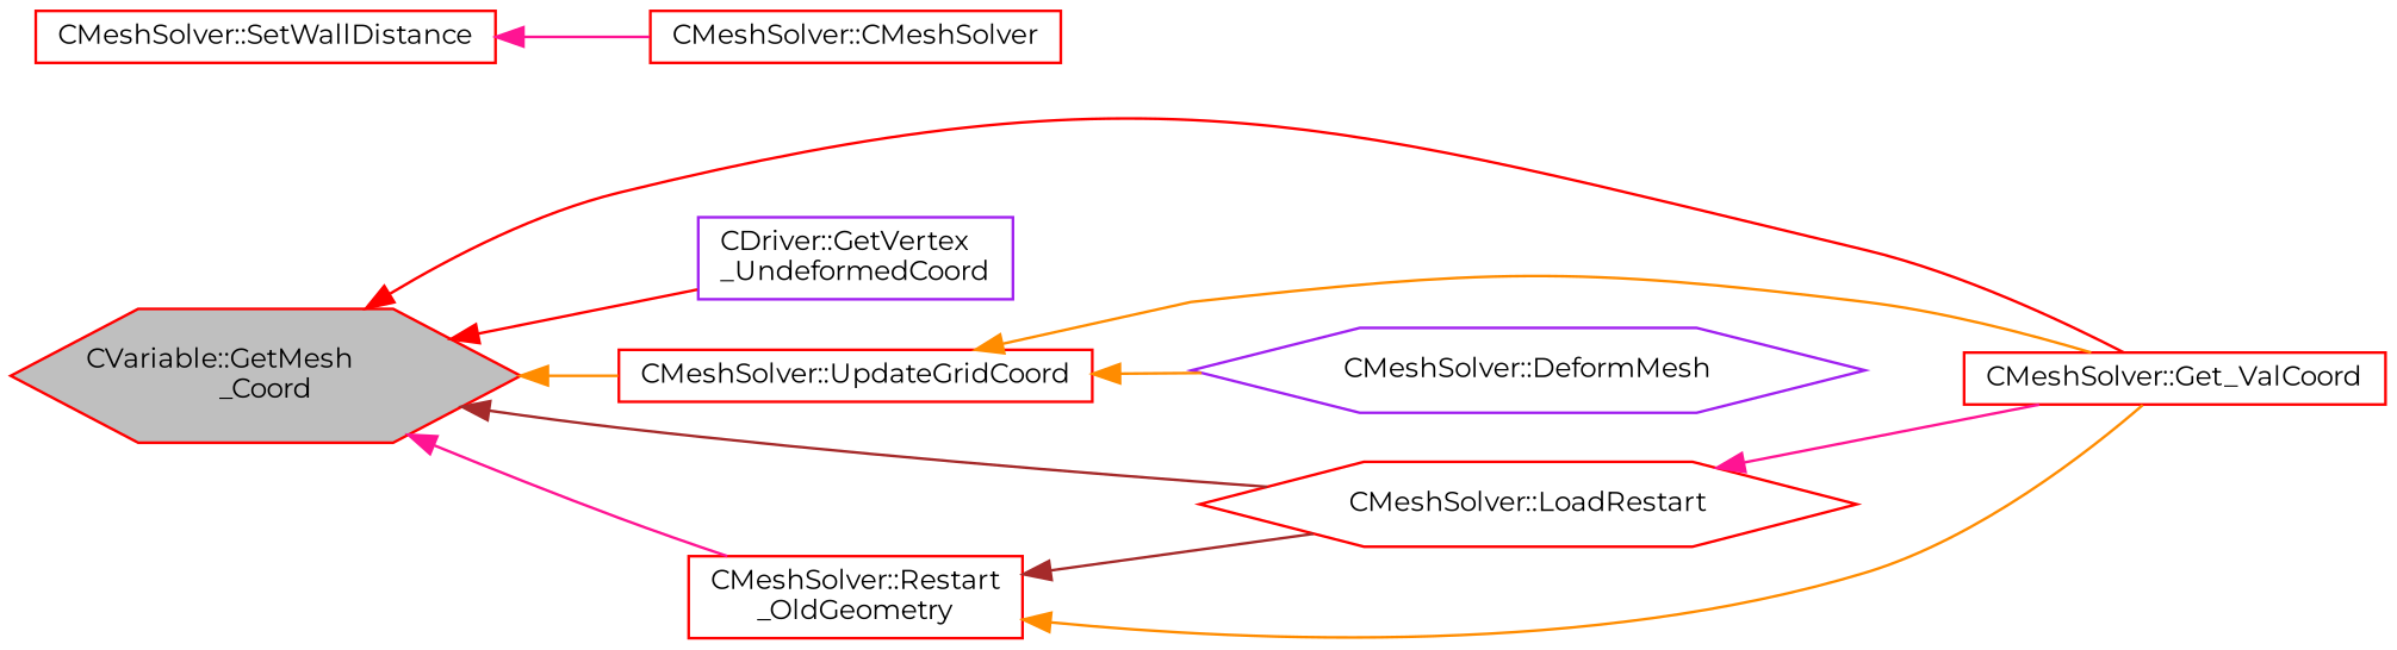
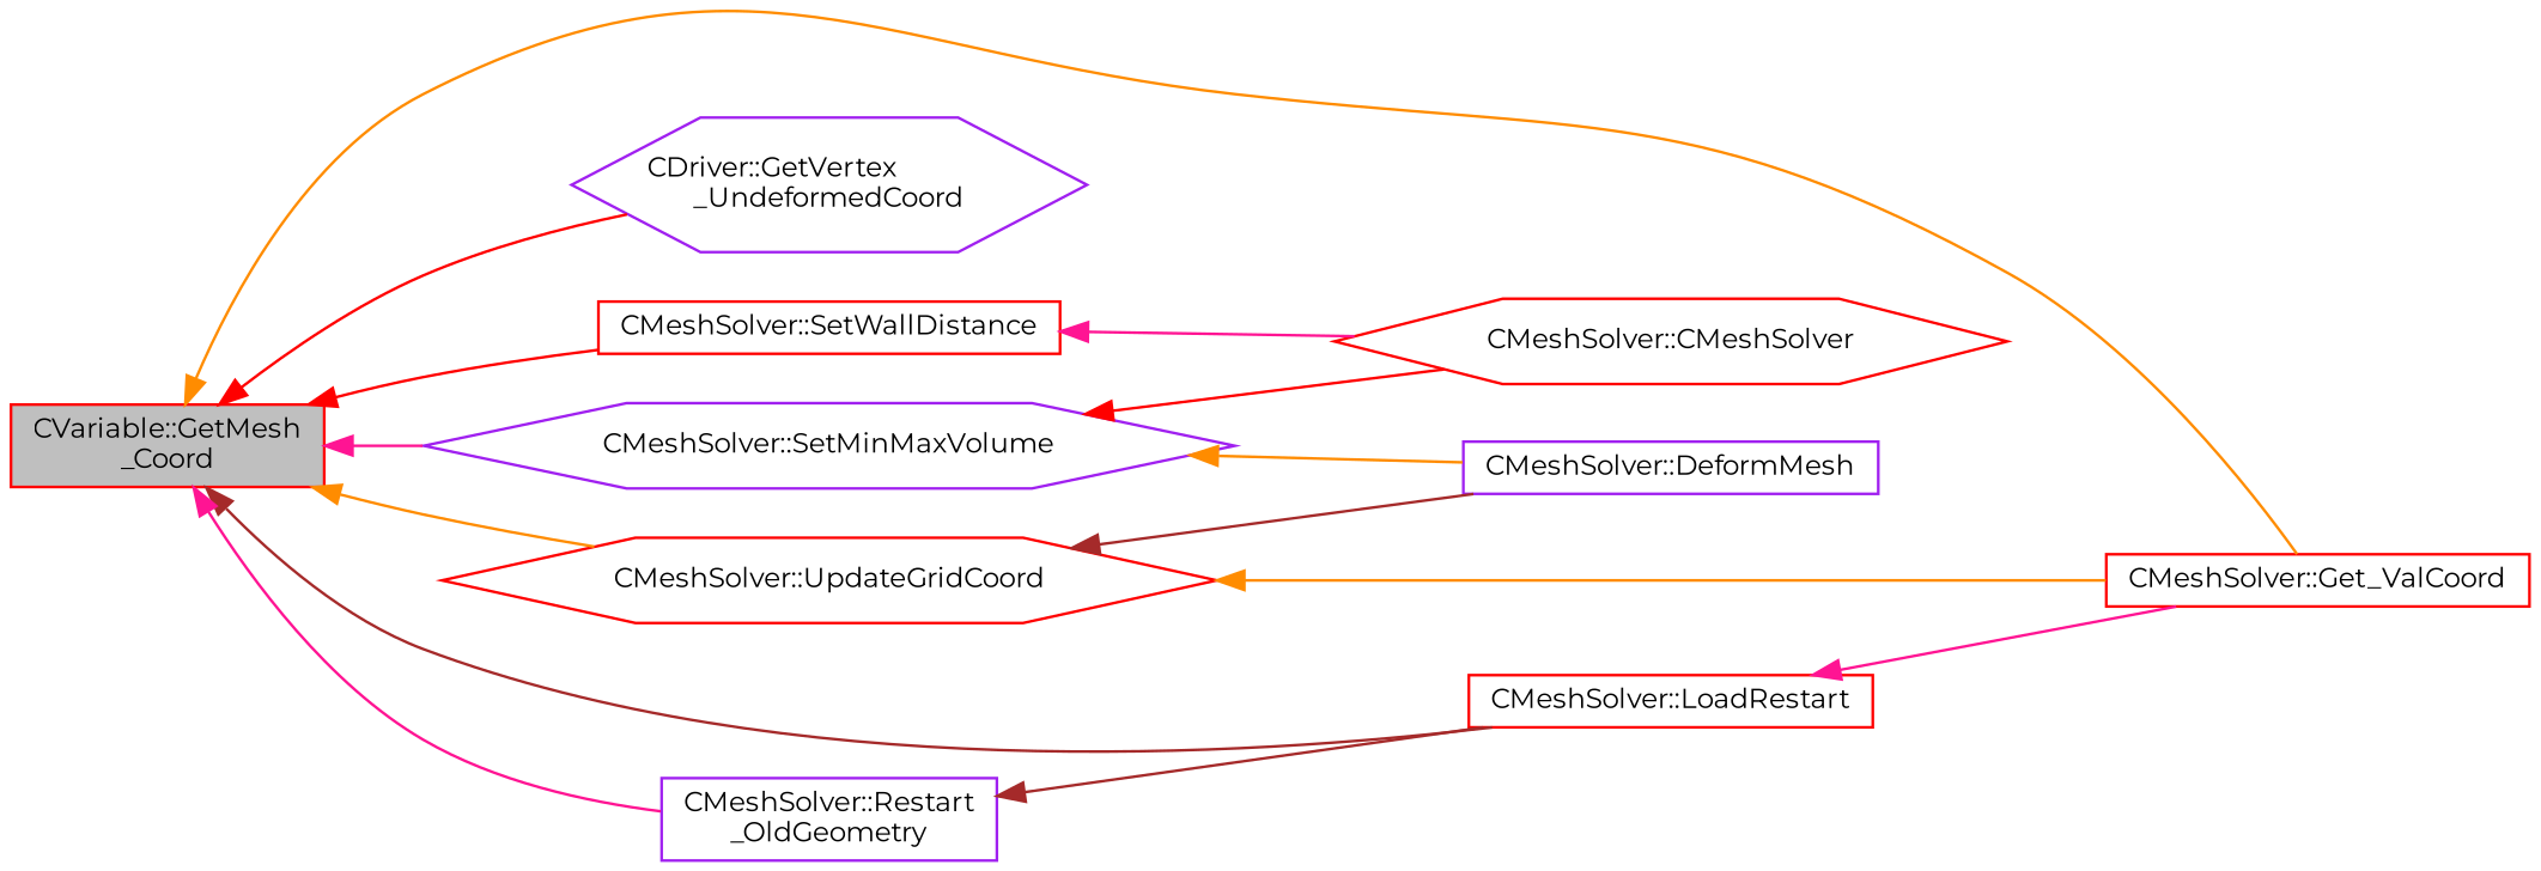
  digraph {
    fontname=Montserrat
    rankdir=LR
    node [color=red fillcolor=white fontname=Montserrat fontsize=10 shape=box style=filled]
    edge [color=red dir=back fontname=Montserrat fontsize=10 labelfontname=Helvetica labelfontsize=10 style=solid]
-   n1 [fillcolor=grey75 fontcolor=black height=0.2 label="CVariable::GetMesh\l_Coord" shape=hexagon width=0.4]
+   n1 [fillcolor=grey75 fontcolor=black height=0.2 label="CVariable::GetMesh\l_Coord" width=0.4]
    n2 [height=0.2 label="CMeshSolver::Get_ValCoord" width=0.4]
-   n3 [color=purple height=0.2 label="CDriver::GetVertex\l_UndeformedCoord" width=0.4]
+   n3 [color=purple height=0.2 label="CDriver::GetVertex\l_UndeformedCoord" shape=hexagon width=0.4]
+   n4 [color=purple height=0.2 label="CMeshSolver::SetMinMaxVolume" shape=hexagon width=0.4]
    n5 [height=0.2 label="CMeshSolver::SetWallDistance" width=0.4]
-   n6 [height=0.2 label="CMeshSolver::UpdateGridCoord" width=0.4]
-   n7 [height=0.2 label="CMeshSolver::LoadRestart" shape=hexagon width=0.4]
-   n8 [height=0.2 label="CMeshSolver::Restart\l_OldGeometry" width=0.4]
-   n9 [height=0.2 label="CMeshSolver::CMeshSolver" width=0.4]
-   n10 [color=purple height=0.2 label="CMeshSolver::DeformMesh" shape=hexagon width=0.4]
-   n1 -> n2
+   n6 [height=0.2 label="CMeshSolver::UpdateGridCoord" shape=hexagon width=0.4]
+   n7 [height=0.2 label="CMeshSolver::LoadRestart" width=0.4]
+   n8 [color=purple height=0.2 label="CMeshSolver::Restart\l_OldGeometry" width=0.4]
+   n9 [height=0.2 label="CMeshSolver::CMeshSolver" shape=hexagon width=0.4]
+   n10 [color=purple height=0.2 label="CMeshSolver::DeformMesh" width=0.4]
+   n1 -> n2 [color=darkorange]
    n1 -> n3
+   n1 -> n4 [color=deeppink]
+   n1 -> n5
    n1 -> n6 [color=darkorange]
    n1 -> n7 [color=brown]
    n1 -> n8 [color=deeppink]
+   n4 -> n9
+   n4 -> n10 [color=darkorange]
    n5 -> n9 [color=deeppink]
    n6 -> n2 [color=darkorange]
-   n6 -> n10 [color=darkorange]
+   n6 -> n10 [color=brown]
    n7 -> n2 [color=deeppink]
-   n8 -> n2 [color=darkorange]
    n8 -> n7 [color=brown]
  }
